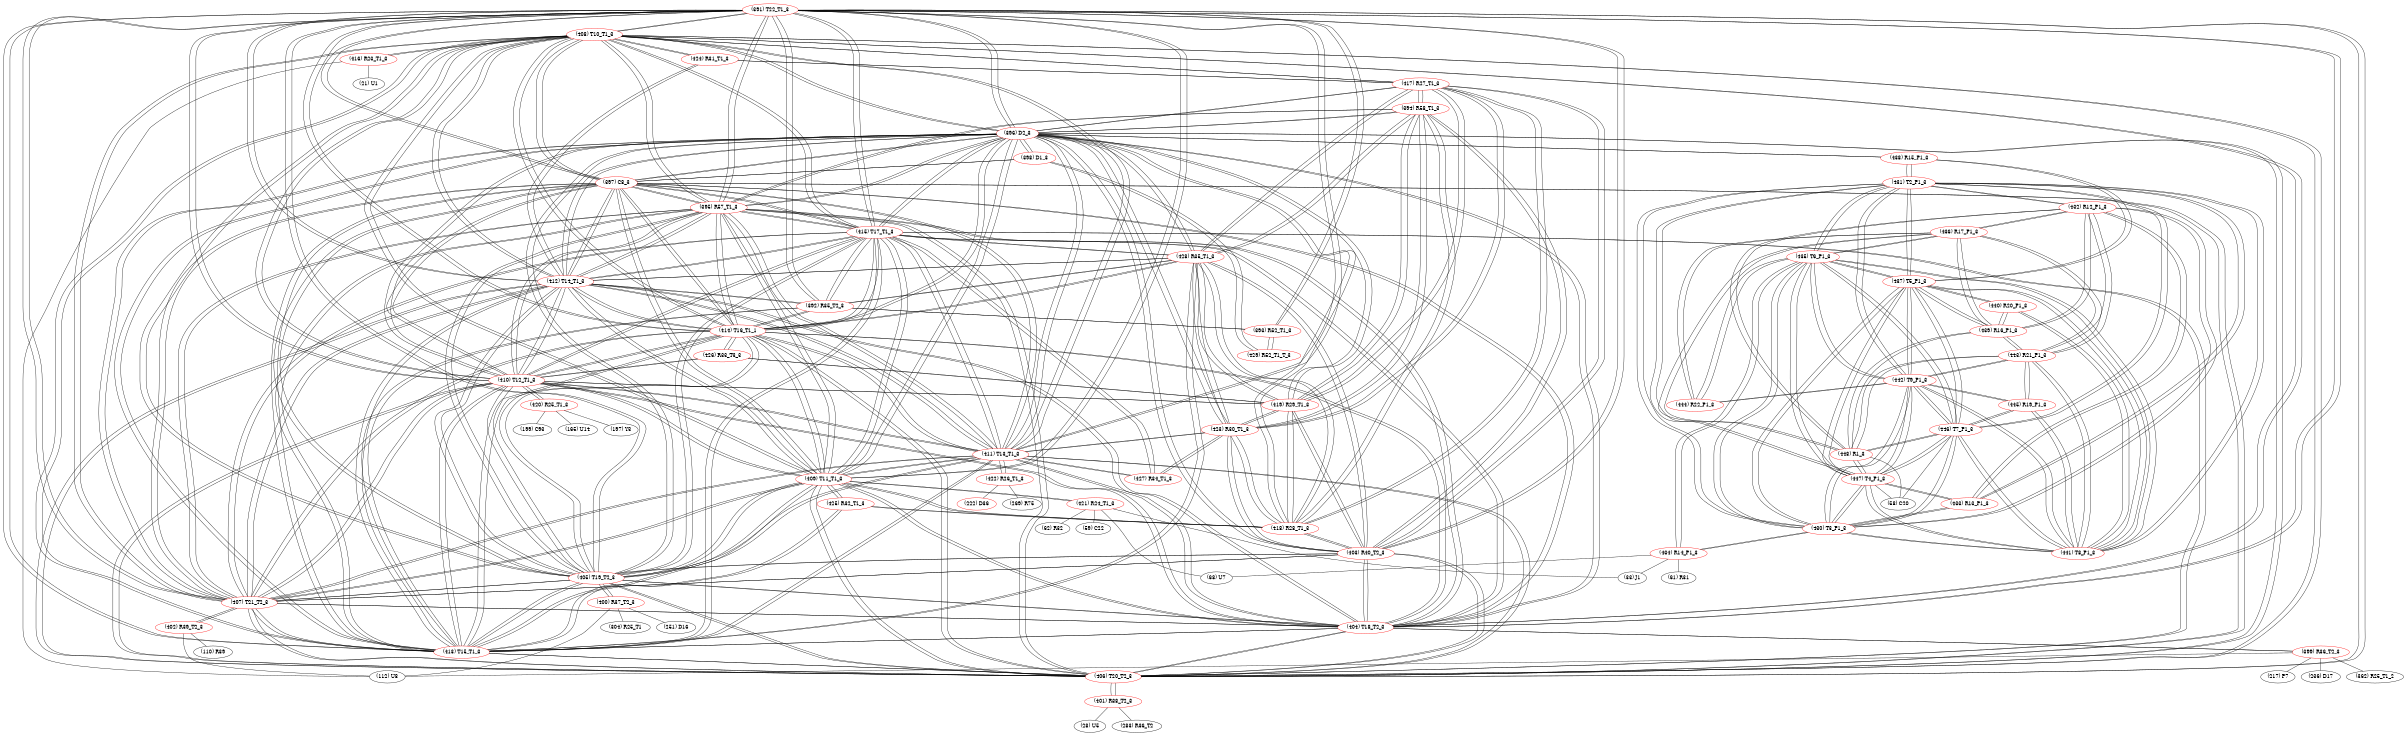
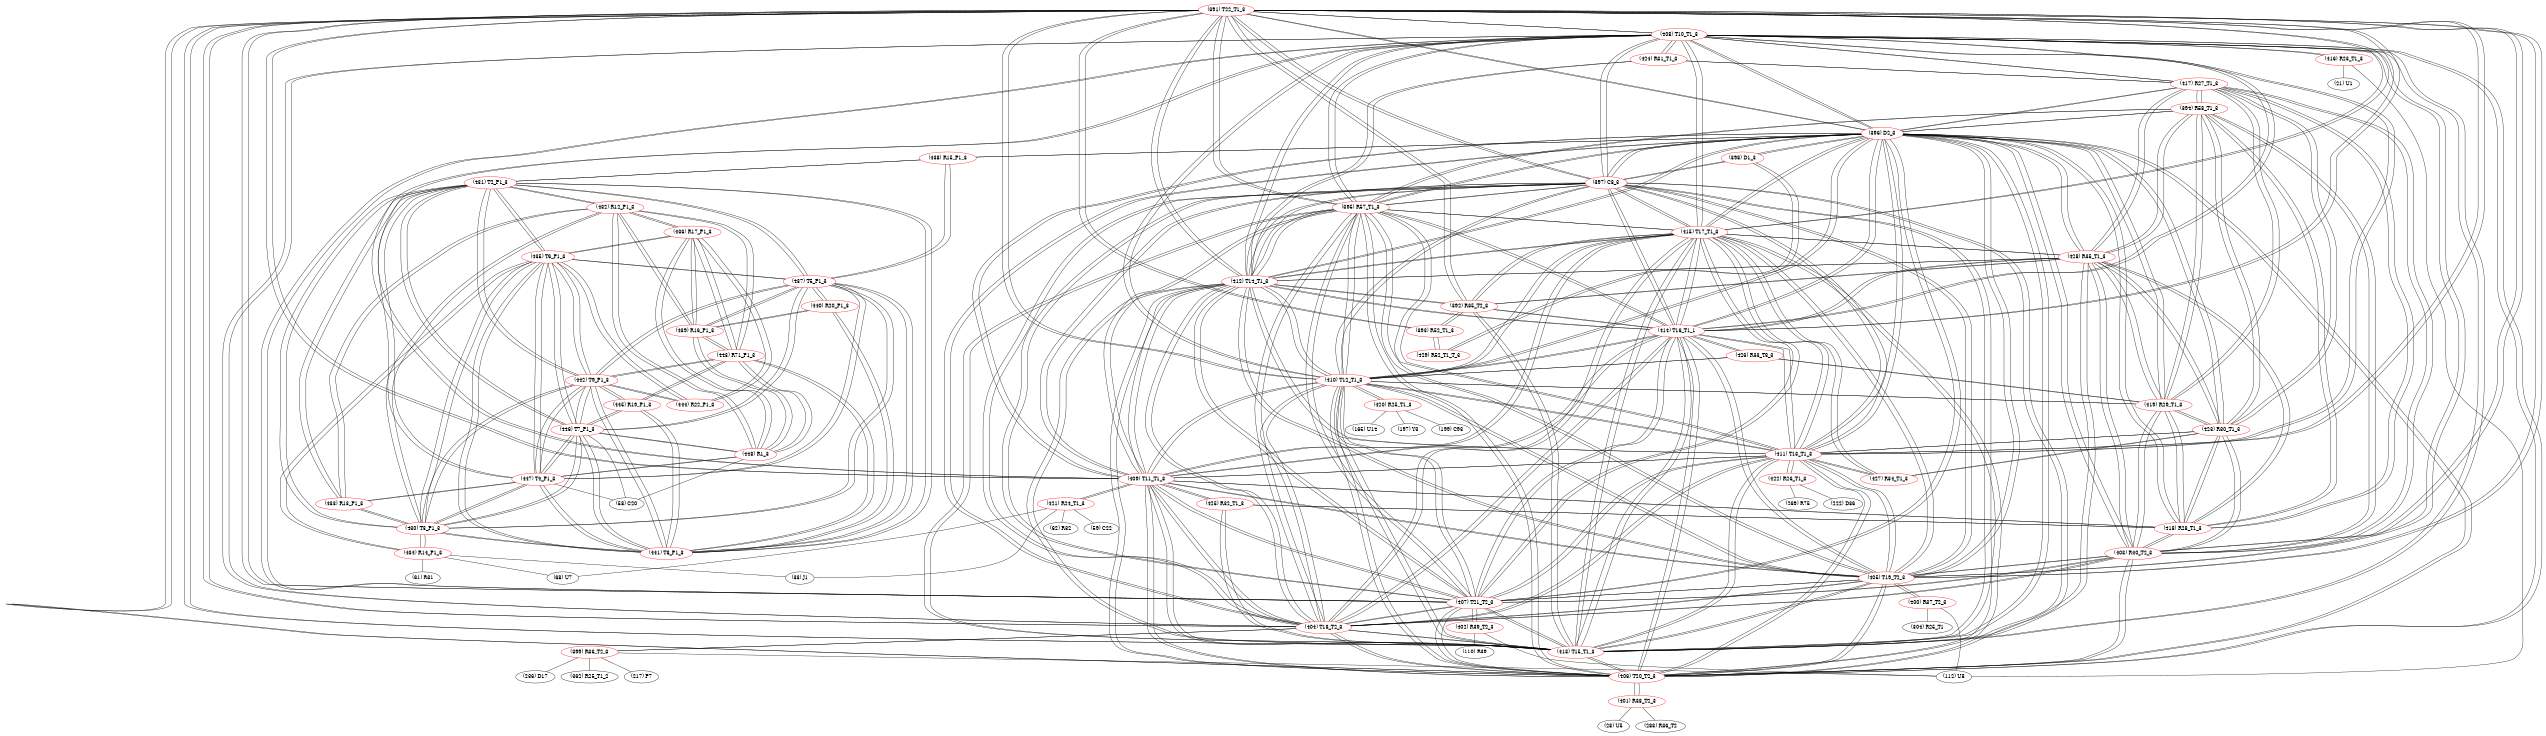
  graph {
    node [color=red]
    n1 [label="(391) T22_T1_3"]
    n2 [label="(408) T10_T1_3"]
    n3 [label="(409) T11_T1_3"]
    n4 [label="(410) T12_T1_3"]
    n5 [label="(411) T13_T1_3"]
    n6 [label="(406) T20_T2_3"]
    n7 [label="(412) T14_T1_3"]
    n8 [label="(413) T15_T1_3"]
    n9 [label="(404) T18_T2_3"]
    n10 [label="(407) T21_T2_3"]
    n11 [label="(405) T19_T2_3"]
    n12 [label="(397) C8_3"]
    n13 [label="(414) T16_T1_1"]
    n14 [label="(415) T17_T1_3"]
    n15 [label="(396) D2_3"]
    n16 [label="(395) R57_T1_3"]
    n17 [label="(392) R35_T2_3"]
    n18 [label="(393) R52_T1_3"]
    n19 [label="(403) R40_T2_3"]
    n20 [label="(417) R27_T1_3"]
    n21 [label="(416) R23_T1_3"]
    n22 [label="(424) R31_T1_3"]
    n23 [label="(418) R28_T1_3"]
    n24 [label="(421) R24_T1_3"]
    n25 [label="(425) R32_T1_3"]
    n26 [label="(419) R29_T1_3"]
    n27 [label="(426) R33_T3_3"]
    n28 [label="(420) R25_T1_3"]
    n29 [label="(423) R30_T1_3"]
    n30 [label="(427) R34_T1_3"]
    n31 [label="(422) R26_T1_3"]
    n32 [label="(401) R38_T2_3"]
    n33 [label="(428) R35_T1_3"]
    n34 [label="(399) R36_T2_3"]
    n35 [label="(402) R39_T2_3"]
    n36 [label="(400) R37_T2_3"]
    n37 [label="(398) D1_3"]
    n38 [label="(394) R58_T1_3"]
    n39 [label="(438) R15_P1_3"]
    n40 [label="(429) R52_T1_T_3"]
    n41 [label="(112) U8" color=""]
    n42 [label="(21) U1" color=""]
    n43 [label="(68) U7" color=""]
    n44 [label="(59) C22" color=""]
    n45 [label="(33) J1" color=""]
    n46 [label="(62) R32" color=""]
    n47 [label="(199) C93" color=""]
    n48 [label="(165) U14" color=""]
    n49 [label="(197) Y3" color=""]
-   n50 [label="(222) D36"]
+   n50 [label="(222) D36" color=""]
    n51 [label="(269) R75" color=""]
    n52 [label="(28) U5" color=""]
    n53 [label="(283) R36_T2" color=""]
    n54 [label="(217) P7" color=""]
    n55 [label="(236) D17" color=""]
    n56 [label="(362) R25_T1_2" color=""]
    n57 [label="(110) R39" color=""]
-   n58 [label="(251) D16" color=""]
    n59 [label="(304) R25_T1" color=""]
    n60 [label="(437) T5_P1_3"]
    n61 [label="(431) T2_P1_3"]
    n62 [label="(430) T3_P1_3"]
    n63 [label="(447) T4_P1_3"]
    n64 [label="(446) T7_P1_3"]
    n65 [label="(442) T9_P1_3"]
    n66 [label="(441) T8_P1_3"]
    n67 [label="(435) T6_P1_3"]
    n68 [label="(439) R16_P1_3"]
    n69 [label="(440) R20_P1_3"]
    n70 [label="(433) R13_P1_3"]
    n71 [label="(432) R12_P1_3"]
    n72 [label="(434) R14_P1_3"]
    n73 [label="(448) R1_3"]
    n74 [label="(58) C20" color=""]
    n75 [label="(445) R19_P1_3"]
-   n76 [label="(443) R21_P1_3"]
+   n76 [label="(443) R71_P1_3"]
    n77 [label="(444) R22_P1_3"]
    n78 [label="(436) R17_P1_3"]
    n79 [label="(61) R31" color=""]
    n1 -- n2
    n1 -- n3
    n1 -- n4
    n1 -- n5
    n1 -- n6
    n1 -- n7
    n1 -- n8
    n1 -- n9
    n1 -- n10
    n1 -- n11
    n1 -- n12
    n1 -- n13
    n1 -- n14
    n1 -- n15
    n1 -- n16
    n1 -- n17
    n1 -- n18
    n1 -- n19
    n2 -- n1
    n2 -- n3
    n2 -- n4
    n2 -- n5
    n2 -- n6
    n2 -- n7
    n2 -- n8
    n2 -- n9
    n2 -- n10
    n2 -- n11
    n2 -- n12
    n2 -- n13
    n2 -- n14
    n2 -- n15
    n2 -- n16
    n2 -- n20
    n2 -- n21
    n2 -- n22
    n3 -- n1
    n3 -- n2
    n3 -- n4
    n3 -- n5
    n3 -- n6
    n3 -- n7
    n3 -- n8
    n3 -- n9
    n3 -- n10
    n3 -- n11
    n3 -- n12
    n3 -- n13
    n3 -- n14
    n3 -- n15
    n3 -- n16
    n3 -- n23
    n3 -- n24
    n3 -- n25
    n4 -- n1
    n4 -- n2
    n4 -- n3
    n4 -- n5
    n4 -- n6
    n4 -- n7
    n4 -- n8
    n4 -- n9
    n4 -- n10
    n4 -- n11
    n4 -- n12
    n4 -- n13
    n4 -- n14
    n4 -- n15
    n4 -- n16
    n4 -- n26
    n4 -- n27
    n4 -- n28
    n5 -- n1
    n5 -- n2
    n5 -- n3
    n5 -- n4
    n5 -- n6
    n5 -- n7
    n5 -- n8
    n5 -- n9
    n5 -- n10
    n5 -- n11
    n5 -- n12
    n5 -- n13
    n5 -- n14
    n5 -- n15
    n5 -- n16
    n5 -- n29
    n5 -- n30
    n5 -- n31
    n6 -- n1
    n6 -- n2
    n6 -- n3
    n6 -- n4
    n6 -- n5
    n6 -- n7
    n6 -- n8
    n6 -- n9
    n6 -- n10
    n6 -- n11
    n6 -- n12
    n6 -- n13
    n6 -- n14
    n6 -- n15
    n6 -- n16
    n6 -- n19
    n6 -- n32
    n7 -- n1
    n7 -- n2
    n7 -- n3
    n7 -- n4
    n7 -- n5
    n7 -- n6
    n7 -- n8
    n7 -- n9
    n7 -- n10
    n7 -- n11
    n7 -- n12
    n7 -- n13
    n7 -- n14
    n7 -- n15
    n7 -- n16
    n7 -- n17
    n7 -- n22
    n7 -- n33
    n8 -- n1
    n8 -- n2
    n8 -- n3
    n8 -- n4
    n8 -- n5
    n8 -- n6
    n8 -- n7
    n8 -- n9
    n8 -- n10
    n8 -- n11
    n8 -- n12
    n8 -- n13
    n8 -- n14
    n8 -- n15
    n8 -- n16
    n8 -- n17
    n8 -- n25
    n8 -- n33
    n9 -- n1
    n9 -- n2
    n9 -- n3
    n9 -- n4
    n9 -- n5
    n9 -- n6
    n9 -- n7
    n9 -- n8
    n9 -- n10
    n9 -- n11
    n9 -- n12
    n9 -- n13
    n9 -- n14
    n9 -- n15
    n9 -- n16
    n9 -- n19
    n9 -- n34
    n10 -- n1
    n10 -- n2
    n10 -- n3
    n10 -- n4
    n10 -- n5
    n10 -- n6
    n10 -- n7
    n10 -- n8
    n10 -- n9
    n10 -- n11
    n10 -- n12
    n10 -- n13
    n10 -- n14
    n10 -- n15
    n10 -- n16
    n10 -- n19
    n10 -- n35
    n11 -- n1
    n11 -- n2
    n11 -- n3
    n11 -- n4
    n11 -- n5
    n11 -- n6
    n11 -- n7
    n11 -- n8
    n11 -- n9
    n11 -- n10
    n11 -- n12
    n11 -- n13
    n11 -- n14
    n11 -- n15
    n11 -- n16
    n11 -- n19
    n11 -- n36
    n12 -- n1
    n12 -- n2
    n12 -- n3
    n12 -- n4
    n12 -- n5
    n12 -- n6
    n12 -- n7
    n12 -- n8
    n12 -- n9
    n12 -- n10
    n12 -- n11
    n12 -- n13
    n12 -- n14
    n12 -- n15
    n12 -- n16
    n12 -- n37
    n13 -- n1
    n13 -- n2
    n13 -- n3
    n13 -- n4
    n13 -- n5
    n13 -- n6
    n13 -- n7
    n13 -- n8
    n13 -- n9
    n13 -- n10
    n13 -- n11
    n13 -- n12
    n13 -- n14
    n13 -- n15
    n13 -- n16
    n13 -- n17
    n13 -- n27
    n13 -- n33
    n14 -- n1
    n14 -- n2
    n14 -- n3
    n14 -- n4
    n14 -- n5
    n14 -- n6
    n14 -- n7
    n14 -- n8
    n14 -- n9
    n14 -- n10
    n14 -- n11
    n14 -- n12
    n14 -- n13
    n14 -- n15
    n14 -- n16
    n14 -- n17
    n14 -- n30
    n14 -- n33
    n15 -- n1
    n15 -- n2
    n15 -- n3
    n15 -- n4
    n15 -- n5
    n15 -- n6
    n15 -- n7
    n15 -- n8
    n15 -- n9
    n15 -- n10
    n15 -- n11
    n15 -- n12
    n15 -- n13
    n15 -- n14
    n15 -- n16
    n15 -- n19
    n15 -- n20
    n15 -- n23
    n15 -- n26
    n15 -- n29
    n15 -- n33
    n15 -- n37
    n15 -- n38
    n15 -- n39
    n16 -- n1
    n16 -- n2
    n16 -- n3
    n16 -- n4
    n16 -- n5
    n16 -- n6
    n16 -- n7
    n16 -- n8
    n16 -- n9
    n16 -- n10
    n16 -- n11
    n16 -- n12
    n16 -- n13
    n16 -- n14
    n16 -- n15
    n16 -- n38
    n17 -- n1
    n17 -- n7
    n17 -- n8
    n17 -- n13
    n17 -- n14
    n17 -- n18
    n17 -- n33
    n18 -- n1
    n18 -- n17
    n18 -- n40
    n19 -- n1
    n19 -- n6
    n19 -- n9
    n19 -- n10
    n19 -- n11
    n19 -- n15
    n19 -- n20
    n19 -- n23
    n19 -- n26
    n19 -- n29
    n19 -- n33
    n19 -- n38
    n20 -- n2
    n20 -- n15
    n20 -- n19
    n20 -- n22
    n20 -- n23
    n20 -- n26
    n20 -- n29
    n20 -- n33
    n20 -- n38
    n21 -- n2
    n21 -- n41
    n21 -- n42
    n22 -- n2
    n22 -- n7
    n22 -- n20
    n23 -- n3
    n23 -- n15
    n23 -- n19
    n23 -- n20
    n23 -- n25
    n23 -- n26
    n23 -- n29
    n23 -- n33
    n23 -- n38
    n24 -- n3
    n24 -- n43
    n24 -- n44
    n24 -- n45
    n24 -- n46
    n25 -- n3
    n25 -- n8
    n25 -- n23
    n26 -- n4
    n26 -- n15
    n26 -- n19
    n26 -- n20
    n26 -- n23
    n26 -- n27
    n26 -- n29
    n26 -- n33
    n26 -- n38
    n27 -- n4
    n27 -- n13
    n27 -- n26
    n28 -- n4
    n28 -- n47
    n28 -- n48
    n28 -- n49
    n29 -- n5
    n29 -- n15
    n29 -- n19
    n29 -- n20
    n29 -- n23
    n29 -- n26
    n29 -- n30
    n29 -- n33
    n29 -- n38
    n30 -- n5
    n30 -- n14
    n30 -- n29
    n31 -- n5
    n31 -- n50
    n31 -- n51
    n32 -- n6
    n32 -- n52
    n32 -- n53
    n33 -- n7
    n33 -- n8
    n33 -- n13
    n33 -- n14
    n33 -- n15
    n33 -- n17
    n33 -- n19
    n33 -- n20
    n33 -- n23
    n33 -- n26
    n33 -- n29
    n33 -- n38
    n34 -- n9
    n34 -- n41
    n34 -- n54
    n34 -- n55
    n34 -- n56
    n35 -- n10
    n35 -- n41
    n35 -- n57
    n36 -- n11
    n36 -- n41
-   n36 -- n58
    n36 -- n59
    n37 -- n12
    n37 -- n15
    n37 -- n40
    n38 -- n15
    n38 -- n16
    n38 -- n19
    n38 -- n20
    n38 -- n23
    n38 -- n26
    n38 -- n29
    n38 -- n33
    n39 -- n15
    n39 -- n60
    n39 -- n61
    n40 -- n18
    n40 -- n37
    n60 -- n39
    n60 -- n61
    n60 -- n62
    n60 -- n63
    n60 -- n64
    n60 -- n65
    n60 -- n66
    n60 -- n67
    n60 -- n68
    n60 -- n69
    n61 -- n39
    n61 -- n60
    n61 -- n62
    n61 -- n63
    n61 -- n64
    n61 -- n65
    n61 -- n66
    n61 -- n67
    n61 -- n70
    n61 -- n71
    n62 -- n60
    n62 -- n61
    n62 -- n63
    n62 -- n64
    n62 -- n65
    n62 -- n66
    n62 -- n67
    n62 -- n70
    n62 -- n71
    n62 -- n72
    n63 -- n60
    n63 -- n61
    n63 -- n62
    n63 -- n64
    n63 -- n65
    n63 -- n66
    n63 -- n67
    n63 -- n70
    n63 -- n73
    n63 -- n74
    n64 -- n60
    n64 -- n61
    n64 -- n62
    n64 -- n63
    n64 -- n65
    n64 -- n66
    n64 -- n67
    n64 -- n73
    n64 -- n74
    n64 -- n75
    n65 -- n60
    n65 -- n61
    n65 -- n62
    n65 -- n63
    n65 -- n64
    n65 -- n66
    n65 -- n67
    n65 -- n75
    n65 -- n76
    n65 -- n77
    n66 -- n60
    n66 -- n61
    n66 -- n62
    n66 -- n63
    n66 -- n64
    n66 -- n65
    n66 -- n67
    n66 -- n69
    n66 -- n75
    n66 -- n76
    n67 -- n60
    n67 -- n61
    n67 -- n62
    n67 -- n63
    n67 -- n64
    n67 -- n65
    n67 -- n66
    n67 -- n72
    n67 -- n77
    n67 -- n78
    n68 -- n60
    n68 -- n69
    n68 -- n71
    n68 -- n73
    n68 -- n76
    n68 -- n78
    n69 -- n60
    n69 -- n66
    n69 -- n68
    n70 -- n61
    n70 -- n62
    n70 -- n63
    n70 -- n71
    n71 -- n61
    n71 -- n62
    n71 -- n68
    n71 -- n70
    n71 -- n73
    n71 -- n76
    n71 -- n78
    n72 -- n43
    n72 -- n45
    n72 -- n62
    n72 -- n67
    n72 -- n79
    n73 -- n63
    n73 -- n64
    n73 -- n68
    n73 -- n71
    n73 -- n74
    n73 -- n76
    n73 -- n78
    n75 -- n64
    n75 -- n65
    n75 -- n66
    n75 -- n76
    n76 -- n65
    n76 -- n66
    n76 -- n68
    n76 -- n71
    n76 -- n73
    n76 -- n75
    n76 -- n78
    n77 -- n65
    n77 -- n67
    n77 -- n78
    n78 -- n67
    n78 -- n68
    n78 -- n71
    n78 -- n73
    n78 -- n76
    n78 -- n77
  }
